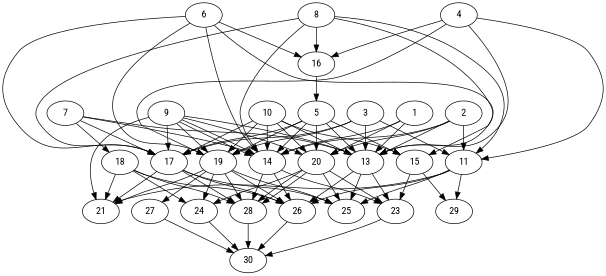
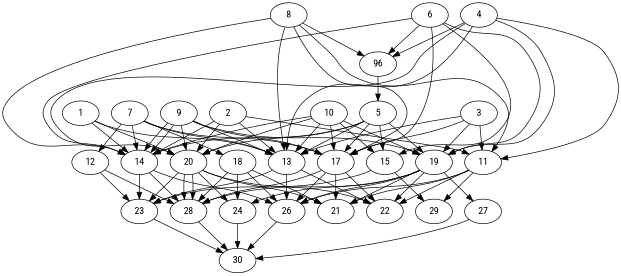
  digraph {
    fontname="Roboto Condensed"
    node [alpha=0.13 fontname="Roboto Condensed"]
    edge [fontname="Roboto Condensed"]
    1 [expect_size=21840896]
    13 [alpha=0.11 expect_size=13802496]
    14 [alpha=0.12 expect_size=23309312]
    20 [alpha=0.12 expect_size=46348288]
-   22 [alpha=0.06 expect_size=52199424 label=25]
+   22 [alpha=0.06 expect_size=52199424]
    26 [alpha=0.01 expect_size=13184000]
    23 [alpha=0.04 expect_size=44918784]
    28 [alpha=0.05 expect_size=39881728]
    21 [alpha=0.02 expect_size=17797120]
    24 [alpha=0.18 expect_size=24430592]
    30 [alpha=0.16 expect_size=6755328]
    2 [alpha=0.06 expect_size=34641920]
    11 [alpha=0.15 expect_size=15138816]
    29 [alpha=0.15 expect_size=35148800]
    3 [alpha=0.04 expect_size=40743936]
    17 [alpha=0.14 expect_size=35423232]
    19 [alpha=0.08 expect_size=38968320]
    27 [alpha=0.14 expect_size=6732800]
    4 [alpha=0.10 expect_size=42089472]
-   16 [alpha=0.17 expect_size=52340736]
+   16 [alpha=0.17 expect_size=52340736 label=96]
    5 [alpha=0.02 expect_size=14416896]
    15 [alpha=0.03 expect_size=47833088]
    6 [expect_size=22423552]
    7 [expect_size=23607296]
+   12 [alpha=0.17 expect_size=46297088]
    18 [alpha=0.18 expect_size=19028992]
    8 [alpha=0.08 expect_size=49900544]
    9 [alpha=0.03 expect_size=48337920]
    10 [alpha=0.08 expect_size=29873152]
    1 -> 13
    1 -> 14
    1 -> 20
    13 -> 22
    13 -> 26
    13 -> 23
    14 -> 26
    14 -> 23
    14 -> 28
    20 -> 22
    20 -> 23
    20 -> 28
    20 -> 28
-   9 -> 21
+   20 -> 21
    20 -> 24
    26 -> 30
    23 -> 30
    28 -> 30
    24 -> 30
    2 -> 13
    2 -> 14
    2 -> 20
    2 -> 11
    11 -> 22
    11 -> 26
    11 -> 21
    11 -> 29
    3 -> 13
    3 -> 11
    3 -> 17
    3 -> 19
    17 -> 22
    17 -> 26
    17 -> 28
    17 -> 21
    19 -> 22
    19 -> 26
    19 -> 28
    19 -> 21
    19 -> 24
    19 -> 27
    27 -> 30
    4 -> 13
+   4 -> 20
    4 -> 11
    4 -> 19
    4 -> 16
    16 -> 5
    5 -> 13
    5 -> 14
    5 -> 20
    5 -> 17
    5 -> 19
    5 -> 15
    15 -> 23
    15 -> 29
    6 -> 14
    6 -> 17
    6 -> 19
    6 -> 16
    6 -> 15
    7 -> 13
    7 -> 14
    7 -> 17
+   7 -> 12
    7 -> 18
+   12 -> 23
+   12 -> 28
    18 -> 26
    18 -> 28
    18 -> 21
    18 -> 24
    8 -> 13
    8 -> 14
    8 -> 11
    8 -> 17
    8 -> 16
    9 -> 13
    9 -> 14
    9 -> 14
    9 -> 20
    9 -> 17
    9 -> 19
    10 -> 13
    10 -> 14
    10 -> 20
    10 -> 17
    10 -> 19
    10 -> 15
  }
